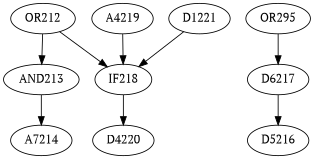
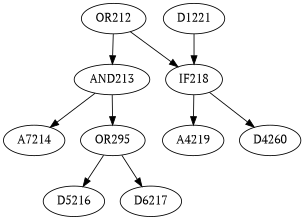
  digraph {
    fontname="PT Serif"
    node [fontname="PT Serif"]
    edge [fontname="PT Serif"]
    n1 [label=A7214]
    AND213
    n3 [label=OR295]
    D5216
    D6217
    OR212
    IF218
    n8 [label=A4219]
-   D4220
+   D4220 [label=D4260]
    D1221
    AND213 -> n1
-   D6217 -> D5216
+   AND213 -> n3
+   n3 -> D5216
    n3 -> D6217
    OR212 -> AND213
    OR212 -> IF218
-   n8 -> IF218
+   IF218 -> n8
    IF218 -> D4220
    D1221 -> IF218
  }
